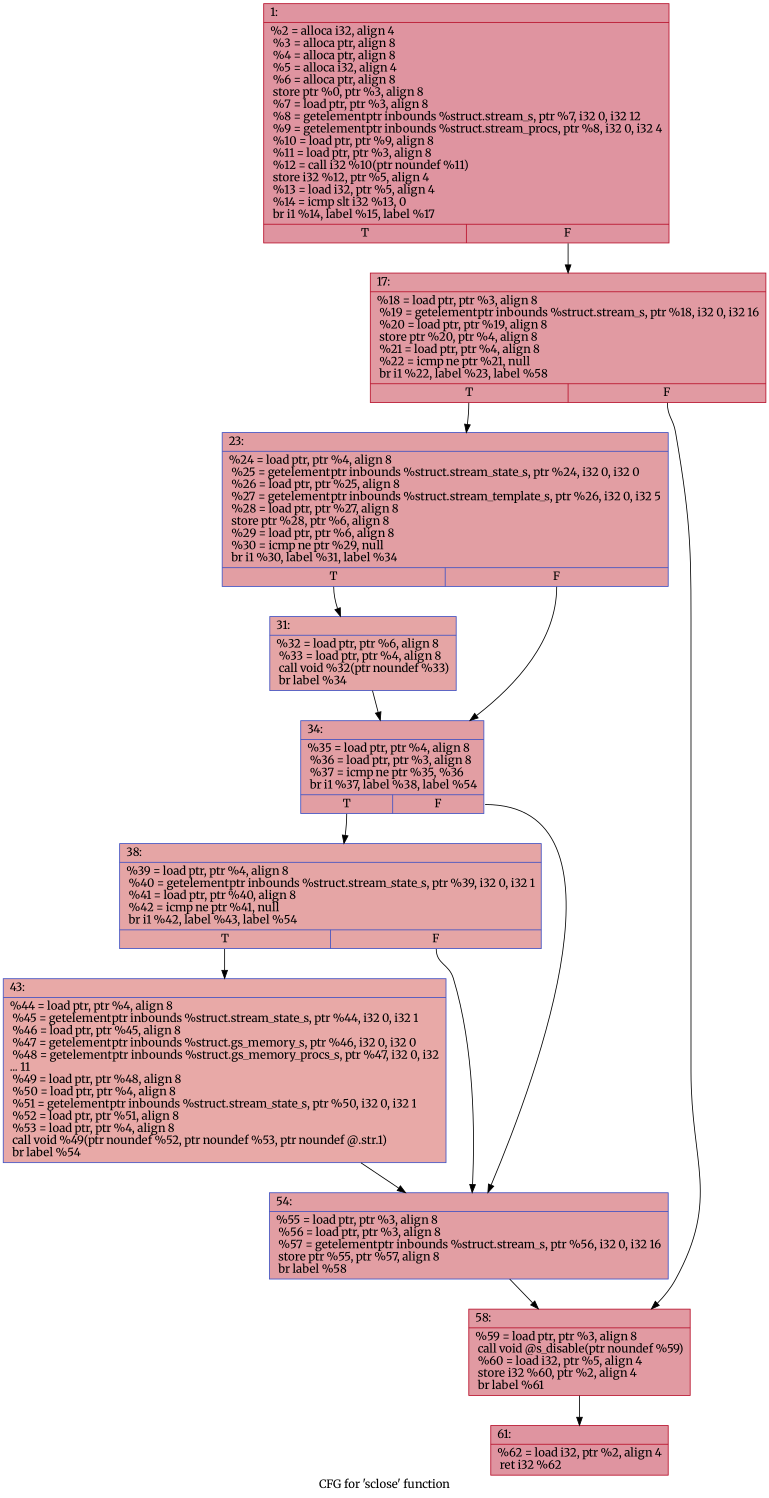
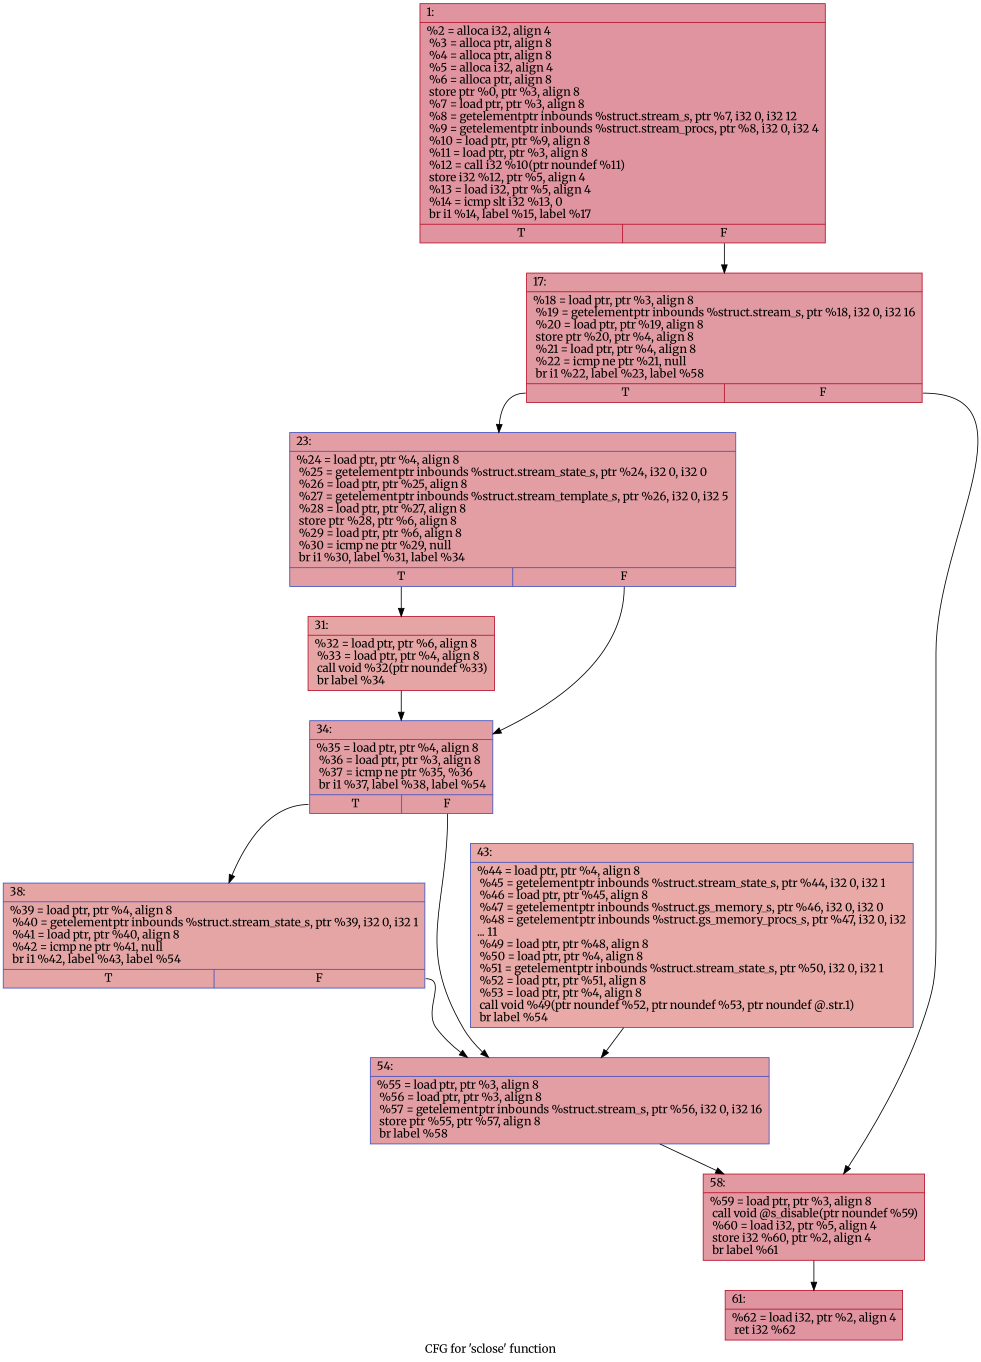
  digraph {
    fontname=Merriweather
    label="CFG for 'sclose' function"
    node [color="#3d50c3ff" fillcolor="#be242e70" fontname=Merriweather shape=record style=filled]
    edge [fontname=Merriweather tailport=s1]
    n1 [color="#b70d28ff" fillcolor="#b70d2870" label="{1:\l|  %2 = alloca i32, align 4\l  %3 = alloca ptr, align 8\l  %4 = alloca ptr, align 8\l  %5 = alloca i32, align 4\l  %6 = alloca ptr, align 8\l  store ptr %0, ptr %3, align 8\l  %7 = load ptr, ptr %3, align 8\l  %8 = getelementptr inbounds %struct.stream_s, ptr %7, i32 0, i32 12\l  %9 = getelementptr inbounds %struct.stream_procs, ptr %8, i32 0, i32 4\l  %10 = load ptr, ptr %9, align 8\l  %11 = load ptr, ptr %3, align 8\l  %12 = call i32 %10(ptr noundef %11)\l  store i32 %12, ptr %5, align 4\l  %13 = load i32, ptr %5, align 4\l  %14 = icmp slt i32 %13, 0\l  br i1 %14, label %15, label %17\l|{<s0>T|<s1>F}}"]
    n2 [color="#b70d28ff" fillcolor="#bb1b2c70" label="{17:\l|  %18 = load ptr, ptr %3, align 8\l  %19 = getelementptr inbounds %struct.stream_s, ptr %18, i32 0, i32 16\l  %20 = load ptr, ptr %19, align 8\l  store ptr %20, ptr %4, align 8\l  %21 = load ptr, ptr %4, align 8\l  %22 = icmp ne ptr %21, null\l  br i1 %22, label %23, label %58\l|{<s0>T|<s1>F}}"]
    n3 [label="{23:\l|  %24 = load ptr, ptr %4, align 8\l  %25 = getelementptr inbounds %struct.stream_state_s, ptr %24, i32 0, i32 0\l  %26 = load ptr, ptr %25, align 8\l  %27 = getelementptr inbounds %struct.stream_template_s, ptr %26, i32 0, i32 5\l  %28 = load ptr, ptr %27, align 8\l  store ptr %28, ptr %6, align 8\l  %29 = load ptr, ptr %6, align 8\l  %30 = icmp ne ptr %29, null\l  br i1 %30, label %31, label %34\l|{<s0>T|<s1>F}}"]
    n4 [color="#b70d28ff" fillcolor="#bb1b2c70" label="{58:\l|  %59 = load ptr, ptr %3, align 8\l  call void @s_disable(ptr noundef %59)\l  %60 = load i32, ptr %5, align 4\l  store i32 %60, ptr %2, align 4\l  br label %61\l}"]
    n5 [color="#b70d28ff" fillcolor="#b70d2870" label="{61:\l|  %62 = load i32, ptr %2, align 4\l  ret i32 %62\l}"]
-   n6 [fillcolor="#c5333470" label="{31:\l|  %32 = load ptr, ptr %6, align 8\l  %33 = load ptr, ptr %4, align 8\l  call void %32(ptr noundef %33)\l  br label %34\l}"]
+   n6 [color="#b70d28ff" fillcolor="#c5333470" label="{31:\l|  %32 = load ptr, ptr %6, align 8\l  %33 = load ptr, ptr %4, align 8\l  call void %32(ptr noundef %33)\l  br label %34\l}"]
    n7 [label="{34:\l|  %35 = load ptr, ptr %4, align 8\l  %36 = load ptr, ptr %3, align 8\l  %37 = icmp ne ptr %35, %36\l  br i1 %37, label %38, label %54\l|{<s0>T|<s1>F}}"]
    n8 [fillcolor="#c5333470" label="{38:\l|  %39 = load ptr, ptr %4, align 8\l  %40 = getelementptr inbounds %struct.stream_state_s, ptr %39, i32 0, i32 1\l  %41 = load ptr, ptr %40, align 8\l  %42 = icmp ne ptr %41, null\l  br i1 %42, label %43, label %54\l|{<s0>T|<s1>F}}"]
    n9 [label="{54:\l|  %55 = load ptr, ptr %3, align 8\l  %56 = load ptr, ptr %3, align 8\l  %57 = getelementptr inbounds %struct.stream_s, ptr %56, i32 0, i32 16\l  store ptr %55, ptr %57, align 8\l  br label %58\l}"]
    n10 [fillcolor="#ca3b3770" label="{43:\l|  %44 = load ptr, ptr %4, align 8\l  %45 = getelementptr inbounds %struct.stream_state_s, ptr %44, i32 0, i32 1\l  %46 = load ptr, ptr %45, align 8\l  %47 = getelementptr inbounds %struct.gs_memory_s, ptr %46, i32 0, i32 0\l  %48 = getelementptr inbounds %struct.gs_memory_procs_s, ptr %47, i32 0, i32\l... 11\l  %49 = load ptr, ptr %48, align 8\l  %50 = load ptr, ptr %4, align 8\l  %51 = getelementptr inbounds %struct.stream_state_s, ptr %50, i32 0, i32 1\l  %52 = load ptr, ptr %51, align 8\l  %53 = load ptr, ptr %4, align 8\l  call void %49(ptr noundef %52, ptr noundef %53, ptr noundef @.str.1)\l  br label %54\l}"]
    n1 -> n2
    n2 -> n3 [tailport=s0]
    n2 -> n4
    n3 -> n6 [tailport=s0]
    n3 -> n7
    n4 -> n5 [tailport=""]
    n6 -> n7 [tailport=""]
    n7 -> n8 [tailport=s0]
    n7 -> n9
    n8 -> n9
-   n8 -> n10 [tailport=s0]
    n9 -> n4 [tailport=""]
    n10 -> n9 [tailport=""]
  }
